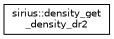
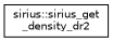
  digraph {
    rankdir=LR
-   n1 [color=black fillcolor=white fontname=Helvetica fontsize=10 height=0.2 label="sirius::density_get\l_density_dr2" shape=record style=filled width=0.4]
+   n1 [color=black fillcolor=white fontname=Helvetica fontsize=10 height=0.2 label="sirius::sirius_get\l_density_dr2" shape=record style=filled width=0.4]
  }
